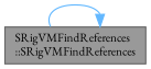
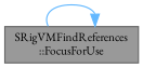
  digraph {
    rankdir=LR
    fontname="EB Garamond"
-   n1 [color=gray40 fillcolor=grey60 fontcolor=black fontname="EB Garamond" fontsize=10 height=0.2 label="SRigVMFindReferences\l::SRigVMFindReferences" shape=box style=filled width=0.4]
+   n1 [color=gray40 fillcolor=grey60 fontcolor=black fontname="EB Garamond" fontsize=10 height=0.2 label="SRigVMFindReferences\l::FocusForUse" shape=box style=filled width=0.4]
    n1 -> n1 [color=steelblue1 fontname="EB Garamond" fontsize=10 labelfontname=Helvetica labelfontsize=10 style=solid]
  }
